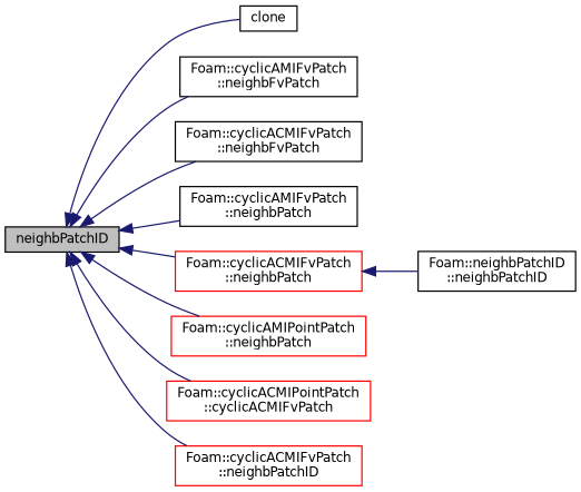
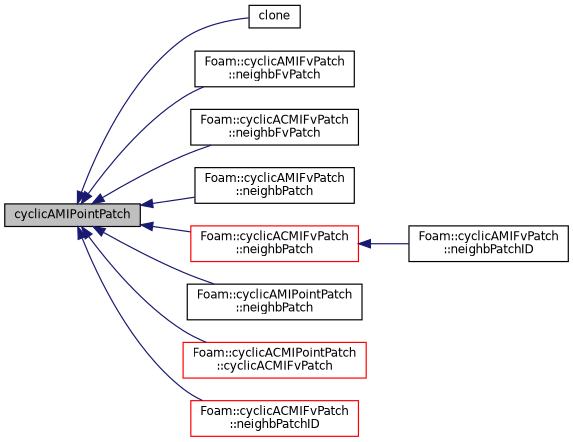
  digraph {
    rankdir=LR
    node [color=black fontname=Helvetica fontsize=10 shape=record]
    edge [color=midnightblue dir=back fontname=Helvetica fontsize=10 labelfontname=Helvetica labelfontsize=10 style=solid]
-   n1 [fillcolor=grey75 fontcolor=black height=0.2 label=neighbPatchID style=filled width=0.4]
+   n1 [fillcolor=grey75 fontcolor=black height=0.2 label=cyclicAMIPointPatch style=filled width=0.4]
    n2 [height=0.2 label=clone width=0.4]
    n3 [height=0.2 label="Foam::cyclicAMIFvPatch\l::neighbFvPatch" width=0.4]
    n4 [height=0.2 label="Foam::cyclicACMIFvPatch\l::neighbFvPatch" width=0.4]
    n5 [height=0.2 label="Foam::cyclicAMIFvPatch\l::neighbPatch" width=0.4]
    n6 [color=red height=0.2 label="Foam::cyclicACMIFvPatch\l::neighbPatch" width=0.4]
-   n7 [color=red height=0.2 label="Foam::cyclicAMIPointPatch\l::neighbPatch" width=0.4]
+   n7 [height=0.2 label="Foam::cyclicAMIPointPatch\l::neighbPatch" width=0.4]
    n8 [color=red height=0.2 label="Foam::cyclicACMIPointPatch\l::cyclicACMIFvPatch" width=0.4]
    n9 [color=red height=0.2 label="Foam::cyclicACMIFvPatch\l::neighbPatchID" width=0.4]
-   n10 [height=0.2 label="Foam::neighbPatchID\l::neighbPatchID" width=0.4]
+   n10 [height=0.2 label="Foam::cyclicAMIFvPatch\l::neighbPatchID" width=0.4]
    n1 -> n2
    n1 -> n3
    n1 -> n4
    n1 -> n5
    n1 -> n6
    n1 -> n7
    n1 -> n8
    n1 -> n9
    n6 -> n10
  }
